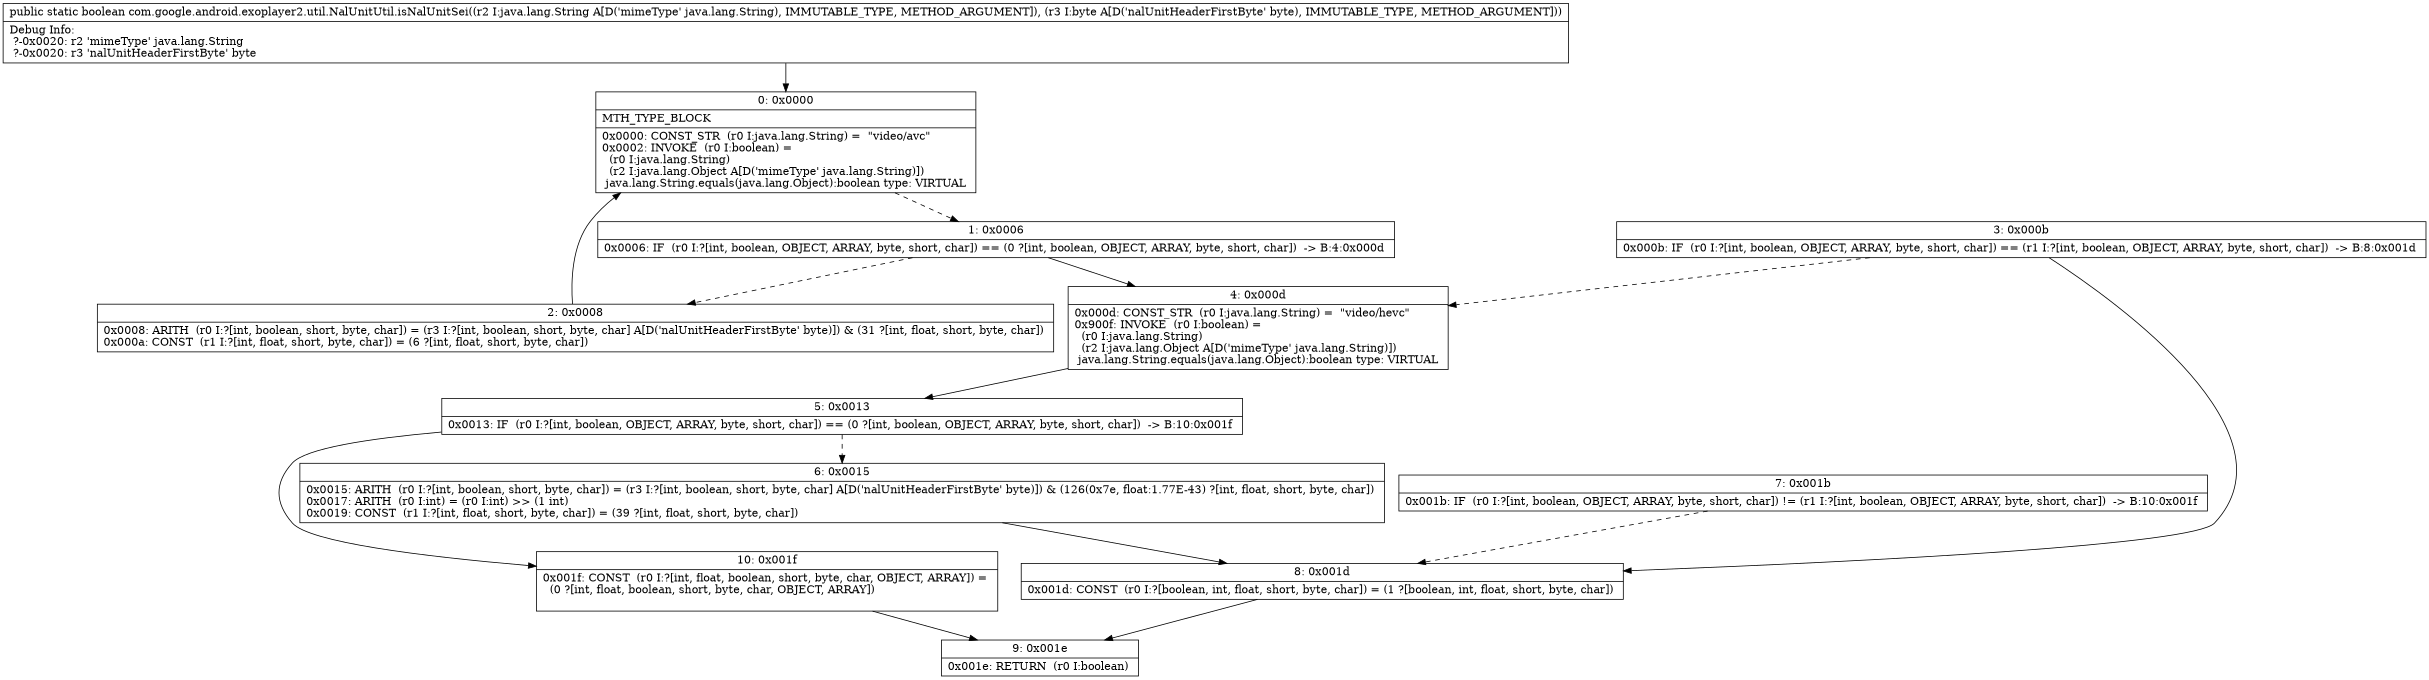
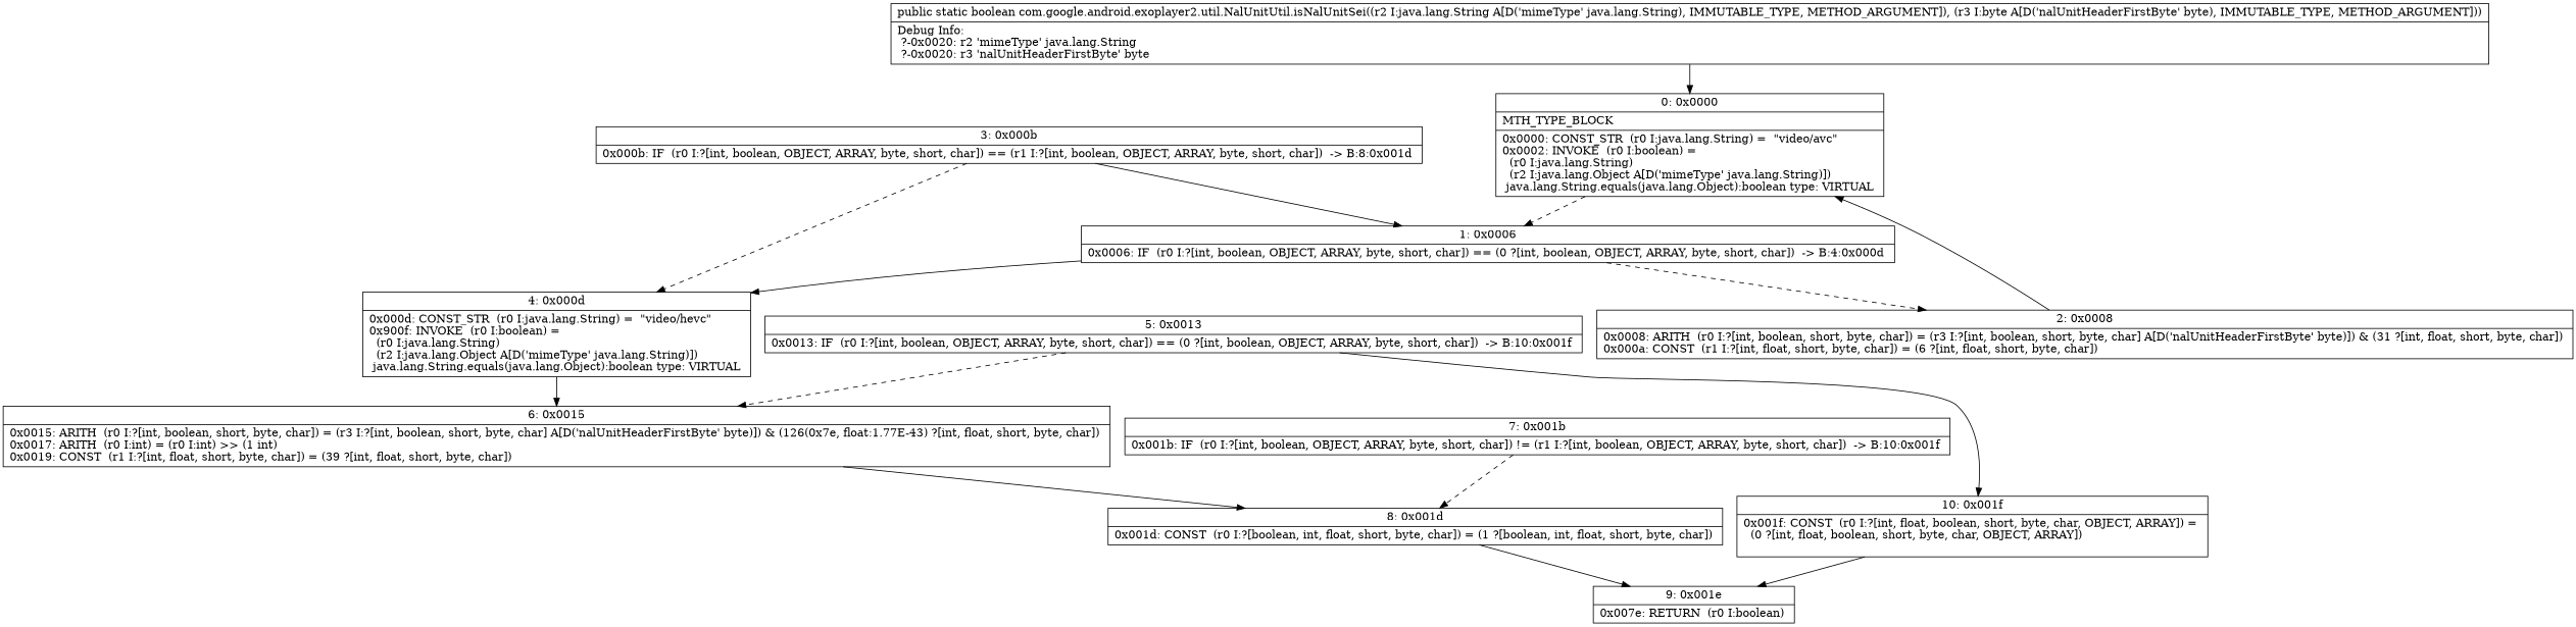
  digraph {
    node [shape=record]
    n1 [label="{0\:\ 0x0000|MTH_TYPE_BLOCK\l|0x0000: CONST_STR  (r0 I:java.lang.String) =  \"video\/avc\" \l0x0002: INVOKE  (r0 I:boolean) = \l  (r0 I:java.lang.String)\l  (r2 I:java.lang.Object A[D('mimeType' java.lang.String)])\l java.lang.String.equals(java.lang.Object):boolean type: VIRTUAL \l}"]
    n2 [label="{1\:\ 0x0006|0x0006: IF  (r0 I:?[int, boolean, OBJECT, ARRAY, byte, short, char]) == (0 ?[int, boolean, OBJECT, ARRAY, byte, short, char])  \-\> B:4:0x000d \l}"]
    n3 [label="{2\:\ 0x0008|0x0008: ARITH  (r0 I:?[int, boolean, short, byte, char]) = (r3 I:?[int, boolean, short, byte, char] A[D('nalUnitHeaderFirstByte' byte)]) & (31 ?[int, float, short, byte, char]) \l0x000a: CONST  (r1 I:?[int, float, short, byte, char]) = (6 ?[int, float, short, byte, char]) \l}"]
    n4 [label="{4\:\ 0x000d|0x000d: CONST_STR  (r0 I:java.lang.String) =  \"video\/hevc\" \l0x900f: INVOKE  (r0 I:boolean) = \l  (r0 I:java.lang.String)\l  (r2 I:java.lang.Object A[D('mimeType' java.lang.String)])\l java.lang.String.equals(java.lang.Object):boolean type: VIRTUAL \l}"]
    n5 [label="{5\:\ 0x0013|0x0013: IF  (r0 I:?[int, boolean, OBJECT, ARRAY, byte, short, char]) == (0 ?[int, boolean, OBJECT, ARRAY, byte, short, char])  \-\> B:10:0x001f \l}"]
    n6 [label="{3\:\ 0x000b|0x000b: IF  (r0 I:?[int, boolean, OBJECT, ARRAY, byte, short, char]) == (r1 I:?[int, boolean, OBJECT, ARRAY, byte, short, char])  \-\> B:8:0x001d \l}"]
    n7 [label="{8\:\ 0x001d|0x001d: CONST  (r0 I:?[boolean, int, float, short, byte, char]) = (1 ?[boolean, int, float, short, byte, char]) \l}"]
-   n8 [label="{9\:\ 0x001e|0x001e: RETURN  (r0 I:boolean) \l}"]
+   n8 [label="{9\:\ 0x001e|0x007e: RETURN  (r0 I:boolean) \l}"]
    n9 [label="{6\:\ 0x0015|0x0015: ARITH  (r0 I:?[int, boolean, short, byte, char]) = (r3 I:?[int, boolean, short, byte, char] A[D('nalUnitHeaderFirstByte' byte)]) & (126(0x7e, float:1.77E\-43) ?[int, float, short, byte, char]) \l0x0017: ARITH  (r0 I:int) = (r0 I:int) \>\> (1 int) \l0x0019: CONST  (r1 I:?[int, float, short, byte, char]) = (39 ?[int, float, short, byte, char]) \l}"]
    n10 [label="{10\:\ 0x001f|0x001f: CONST  (r0 I:?[int, float, boolean, short, byte, char, OBJECT, ARRAY]) = \l  (0 ?[int, float, boolean, short, byte, char, OBJECT, ARRAY])\l \l}"]
    n11 [label="{7\:\ 0x001b|0x001b: IF  (r0 I:?[int, boolean, OBJECT, ARRAY, byte, short, char]) != (r1 I:?[int, boolean, OBJECT, ARRAY, byte, short, char])  \-\> B:10:0x001f \l}"]
    n12 [label="{public static boolean com.google.android.exoplayer2.util.NalUnitUtil.isNalUnitSei((r2 I:java.lang.String A[D('mimeType' java.lang.String), IMMUTABLE_TYPE, METHOD_ARGUMENT]), (r3 I:byte A[D('nalUnitHeaderFirstByte' byte), IMMUTABLE_TYPE, METHOD_ARGUMENT]))  | Debug Info:\l  ?\-0x0020: r2 'mimeType' java.lang.String\l  ?\-0x0020: r3 'nalUnitHeaderFirstByte' byte\l}"]
    n1 -> n2 [style=dashed]
    n2 -> n3 [style=dashed]
    n2 -> n4
    n3 -> n1
-   n4 -> n5
+   n4 -> n9
    n5 -> n9 [style=dashed]
    n5 -> n10
    n6 -> n4 [style=dashed]
-   n6 -> n7
+   n6 -> n2
    n7 -> n8
    n9 -> n7
    n10 -> n8
    n11 -> n7 [style=dashed]
    n12 -> n1
  }
